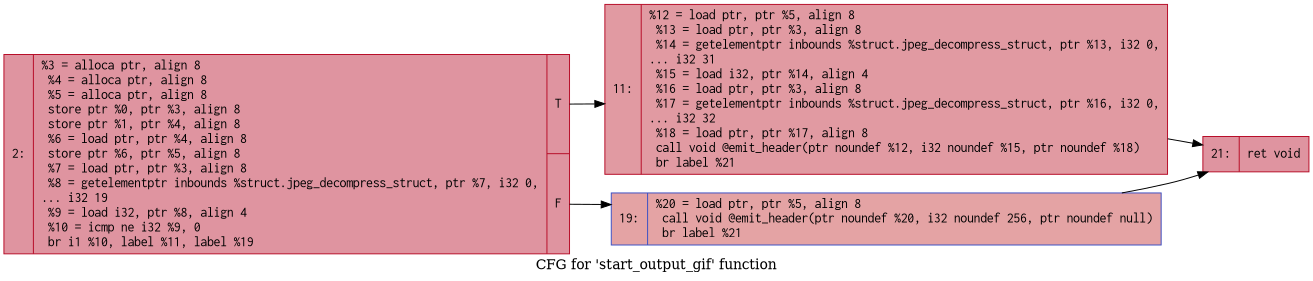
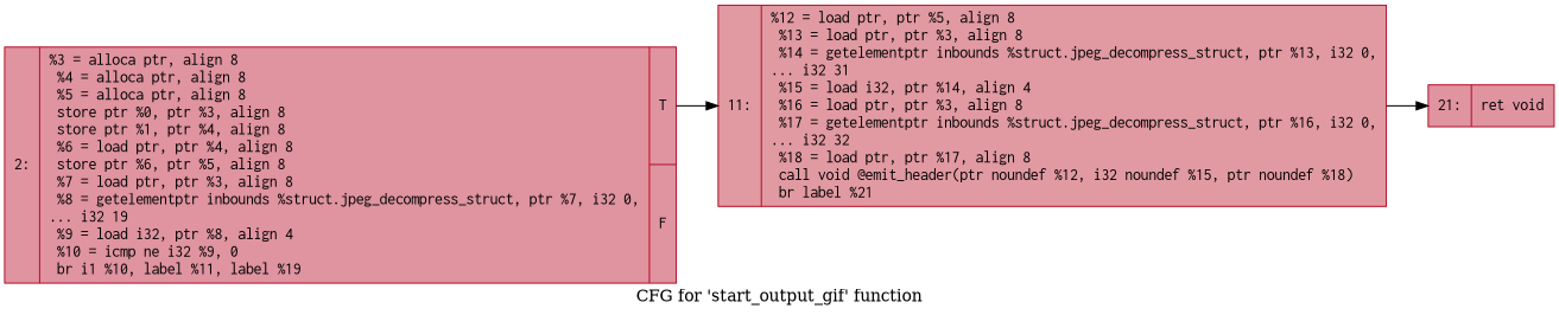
  digraph {
    label="CFG for 'start_output_gif' function"
    rankdir=LR
    node [color="#b70d28ff" fillcolor="#b70d2870" fontname=Courier shape=record style=filled]
    n1 [label="{2:\l|  %3 = alloca ptr, align 8\l  %4 = alloca ptr, align 8\l  %5 = alloca ptr, align 8\l  store ptr %0, ptr %3, align 8\l  store ptr %1, ptr %4, align 8\l  %6 = load ptr, ptr %4, align 8\l  store ptr %6, ptr %5, align 8\l  %7 = load ptr, ptr %3, align 8\l  %8 = getelementptr inbounds %struct.jpeg_decompress_struct, ptr %7, i32 0,\l... i32 19\l  %9 = load i32, ptr %8, align 4\l  %10 = icmp ne i32 %9, 0\l  br i1 %10, label %11, label %19\l|{<s0>T|<s1>F}}"]
    n2 [fillcolor="#bb1b2c70" label="{11:\l|  %12 = load ptr, ptr %5, align 8\l  %13 = load ptr, ptr %3, align 8\l  %14 = getelementptr inbounds %struct.jpeg_decompress_struct, ptr %13, i32 0,\l... i32 31\l  %15 = load i32, ptr %14, align 4\l  %16 = load ptr, ptr %3, align 8\l  %17 = getelementptr inbounds %struct.jpeg_decompress_struct, ptr %16, i32 0,\l... i32 32\l  %18 = load ptr, ptr %17, align 8\l  call void @emit_header(ptr noundef %12, i32 noundef %15, ptr noundef %18)\l  br label %21\l}"]
-   n3 [color="#3d50c3ff" fillcolor="#c32e3170" label="{19:\l|  %20 = load ptr, ptr %5, align 8\l  call void @emit_header(ptr noundef %20, i32 noundef 256, ptr noundef null)\l  br label %21\l}"]
    n4 [label="{21:\l|  ret void\l}"]
    n1 -> n2 [tailport=s0]
-   n1 -> n3 [tailport=s1]
    n2 -> n4
-   n3 -> n4
  }
